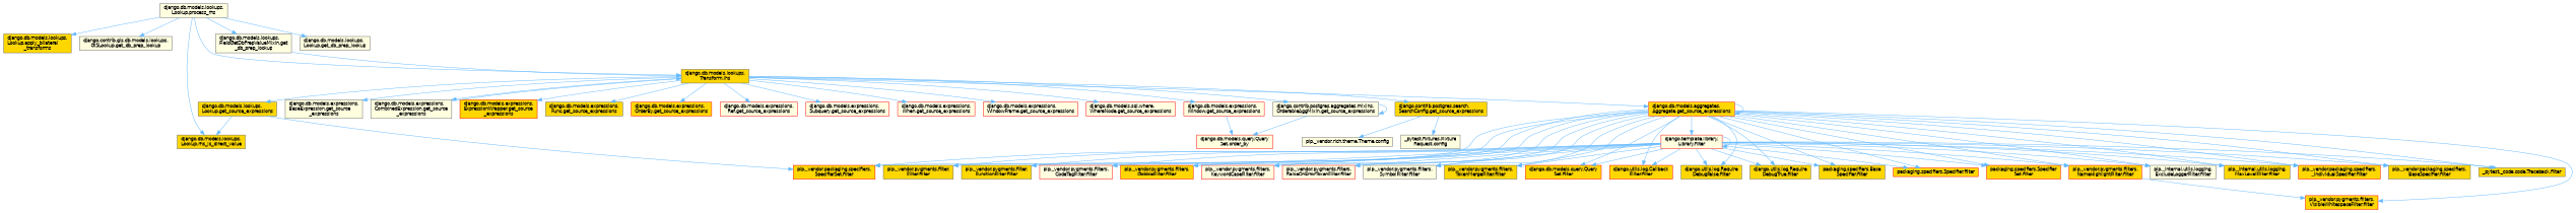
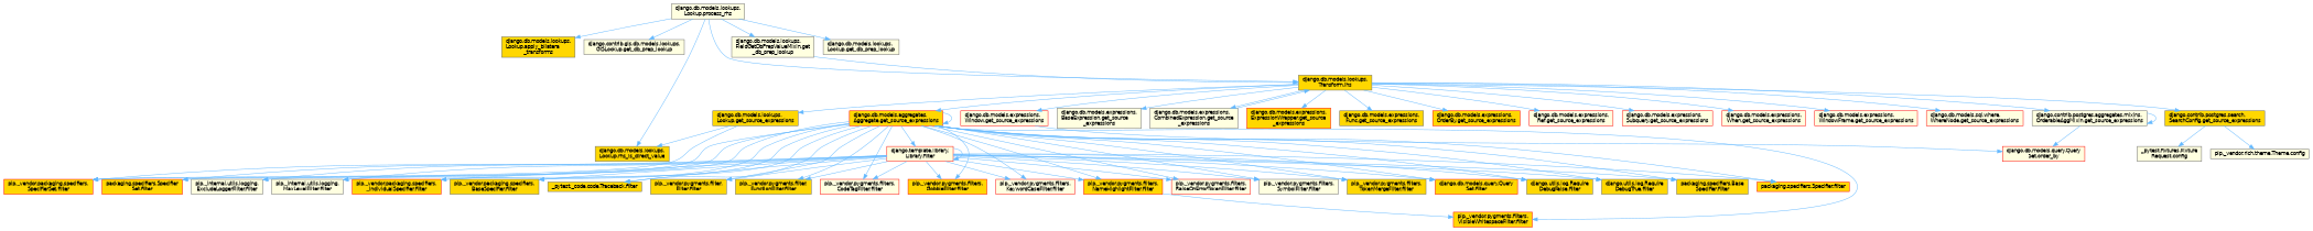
  digraph {
    rankdir=TB
    node [color=grey40 fillcolor=gold fontname=Helvetica fontsize=10 shape=box style=filled]
    edge [color=steelblue1 fontname=Helvetica fontsize=10 labelfontname=Helvetica labelfontsize=10 style=solid]
    n1 [color=gray40 fillcolor=lightyellow fontcolor=black height=0.2 label="django.db.models.lookups.\lLookup.process_rhs" width=0.4]
    n2 [height=0.2 label="django.db.models.lookups.\lLookup.apply_bilateral\l_transforms" width=0.4]
    n3 [fillcolor=lightyellow height=0.2 label="django.contrib.gis.db.models.lookups.\lGISLookup.get_db_prep_lookup" width=0.4]
    n4 [fillcolor=lightyellow height=0.2 label="django.db.models.lookups.\lFieldGetDbPrepValueMixin.get\l_db_prep_lookup" width=0.4]
    n5 [height=0.2 label="django.db.models.lookups.\lTransform.lhs" width=0.4]
    n6 [height=0.2 label="django.db.models.lookups.\lLookup.rhs_is_direct_value" width=0.4]
    n7 [fillcolor=lightyellow height=0.2 label="django.db.models.lookups.\lLookup.get_db_prep_lookup" width=0.4]
    n8 [fillcolor=lightyellow height=0.2 label="django.contrib.postgres.aggregates.mixins.\lOrderableAggMixin.get_source_expressions" width=0.4]
    n9 [height=0.2 label="django.contrib.postgres.search.\lSearchConfig.get_source_expressions" width=0.4]
    n10 [color=red height=0.2 label="django.db.models.aggregates.\lAggregate.get_source_expressions" width=0.4]
    n11 [fillcolor=lightyellow height=0.2 label="django.db.models.expressions.\lBaseExpression.get_source\l_expressions" width=0.4]
    n12 [fillcolor=lightyellow height=0.2 label="django.db.models.expressions.\lCombinedExpression.get_source\l_expressions" width=0.4]
    n13 [color=red height=0.2 label="django.db.models.expressions.\lExpressionWrapper.get_source\l_expressions" width=0.4]
    n14 [height=0.2 label="django.db.models.expressions.\lFunc.get_source_expressions" width=0.4]
    n15 [color=red height=0.2 label="django.db.models.expressions.\lOrderBy.get_source_expressions" width=0.4]
    n16 [color=red fillcolor=lightyellow height=0.2 label="django.db.models.expressions.\lRef.get_source_expressions" width=0.4]
    n17 [color=red fillcolor=lightyellow height=0.2 label="django.db.models.expressions.\lSubquery.get_source_expressions" width=0.4]
    n18 [color=red fillcolor=lightyellow height=0.2 label="django.db.models.expressions.\lWhen.get_source_expressions" width=0.4]
    n19 [color=red fillcolor=lightyellow height=0.2 label="django.db.models.expressions.\lWindow.get_source_expressions" width=0.4]
    n20 [color=red fillcolor=lightyellow height=0.2 label="django.db.models.expressions.\lWindowFrame.get_source_expressions" width=0.4]
    n21 [height=0.2 label="django.db.models.lookups.\lLookup.get_source_expressions" width=0.4]
    n22 [color=red fillcolor=lightyellow height=0.2 label="django.db.models.sql.where.\lWhereNode.get_source_expressions" width=0.4]
    n23 [color=red fillcolor=lightyellow height=0.2 label="django.db.models.query.Query\lSet.order_by" width=0.4]
    n24 [fillcolor=lightyellow height=0.2 label="_pytest.fixtures.Fixture\lRequest.config" width=0.4]
    n25 [fillcolor=lightyellow height=0.2 label="pip._vendor.rich.theme.Theme.config" width=0.4]
    n26 [height=0.2 label="_pytest._code.code.Traceback.filter" width=0.4]
    n27 [color=red height=0.2 label="django.db.models.query.Query\lSet.filter" width=0.4]
    n28 [color=red fillcolor=lightyellow height=0.2 label="django.template.library.\lLibrary.filter" width=0.4]
-   n29 [color=red height=0.2 label="django.utils.log.Callback\lFilter.filter" width=0.4]
    n30 [height=0.2 label="django.utils.log.Require\lDebugFalse.filter" width=0.4]
    n31 [height=0.2 label="django.utils.log.Require\lDebugTrue.filter" width=0.4]
    n32 [height=0.2 label="packaging.specifiers.Base\lSpecifier.filter" width=0.4]
    n33 [color=red height=0.2 label="packaging.specifiers.Specifier.filter" width=0.4]
    n34 [color=red height=0.2 label="packaging.specifiers.Specifier\lSet.filter" width=0.4]
    n35 [fillcolor=lightyellow height=0.2 label="pip._internal.utils.logging.\lExcludeLoggerFilter.filter" width=0.4]
-   n36 [height=0.2 label="pip._internal.utils.logging.\lMaxLevelFilter.filter" width=0.4]
+   n36 [fillcolor=lightyellow height=0.2 label="pip._internal.utils.logging.\lMaxLevelFilter.filter" width=0.4]
    n37 [color=red height=0.2 label="pip._vendor.packaging.specifiers.\l_IndividualSpecifier.filter" width=0.4]
    n38 [height=0.2 label="pip._vendor.packaging.specifiers.\lBaseSpecifier.filter" width=0.4]
    n39 [color=red height=0.2 label="pip._vendor.packaging.specifiers.\lSpecifierSet.filter" width=0.4]
    n40 [height=0.2 label="pip._vendor.pygments.filter.\lFilter.filter" width=0.4]
    n41 [height=0.2 label="pip._vendor.pygments.filter.\lFunctionFilter.filter" width=0.4]
    n42 [color=red fillcolor=lightyellow height=0.2 label="pip._vendor.pygments.filters.\lCodeTagFilter.filter" width=0.4]
    n43 [color=red height=0.2 label="pip._vendor.pygments.filters.\lGobbleFilter.filter" width=0.4]
    n44 [color=red fillcolor=lightyellow height=0.2 label="pip._vendor.pygments.filters.\lKeywordCaseFilter.filter" width=0.4]
    n45 [color=red height=0.2 label="pip._vendor.pygments.filters.\lNameHighlightFilter.filter" width=0.4]
    n46 [color=red fillcolor=lightyellow height=0.2 label="pip._vendor.pygments.filters.\lRaiseOnErrorTokenFilter.filter" width=0.4]
    n47 [fillcolor=lightyellow height=0.2 label="pip._vendor.pygments.filters.\lSymbolFilter.filter" width=0.4]
    n48 [height=0.2 label="pip._vendor.pygments.filters.\lTokenMergeFilter.filter" width=0.4]
    n49 [color=red height=0.2 label="pip._vendor.pygments.filters.\lVisibleWhitespaceFilter.filter" width=0.4]
    n1 -> n2
    n1 -> n3
    n1 -> n4
    n1 -> n5
    n1 -> n6
    n1 -> n7
    n4 -> n5
    n5 -> n8
    n5 -> n9
    n5 -> n10
    n5 -> n11
    n5 -> n12
    n5 -> n13
    n5 -> n14
    n5 -> n15
    n5 -> n16
    n5 -> n17
    n5 -> n18
    n5 -> n19
    n5 -> n20
    n5 -> n21
    n5 -> n22
    n8 -> n8
    n8 -> n23
    n9 -> n24
    n9 -> n25
    n10 -> n10
    n10 -> n26
    n10 -> n27
    n10 -> n28
-   n10 -> n29
    n10 -> n30
    n10 -> n31
    n10 -> n32
    n10 -> n33
    n10 -> n34
    n10 -> n35
    n10 -> n36
    n10 -> n37
    n10 -> n38
    n10 -> n39
    n10 -> n40
    n10 -> n41
    n10 -> n42
    n10 -> n43
    n10 -> n44
    n10 -> n45
    n10 -> n46
    n10 -> n47
    n10 -> n48
    n10 -> n49
    n12 -> n5
    n19 -> n23
    n21 -> n6
    n21 -> n39
    n28 -> n26
    n28 -> n27
    n28 -> n28
-   n28 -> n29
    n28 -> n30
    n28 -> n31
    n28 -> n32
    n28 -> n33
    n28 -> n34
    n28 -> n35
    n28 -> n36
    n28 -> n37
    n28 -> n38
    n28 -> n39
    n28 -> n40
    n28 -> n41
    n28 -> n42
    n28 -> n43
    n28 -> n44
    n28 -> n45
    n28 -> n46
    n28 -> n47
    n28 -> n48
    n45 -> n49
  }
